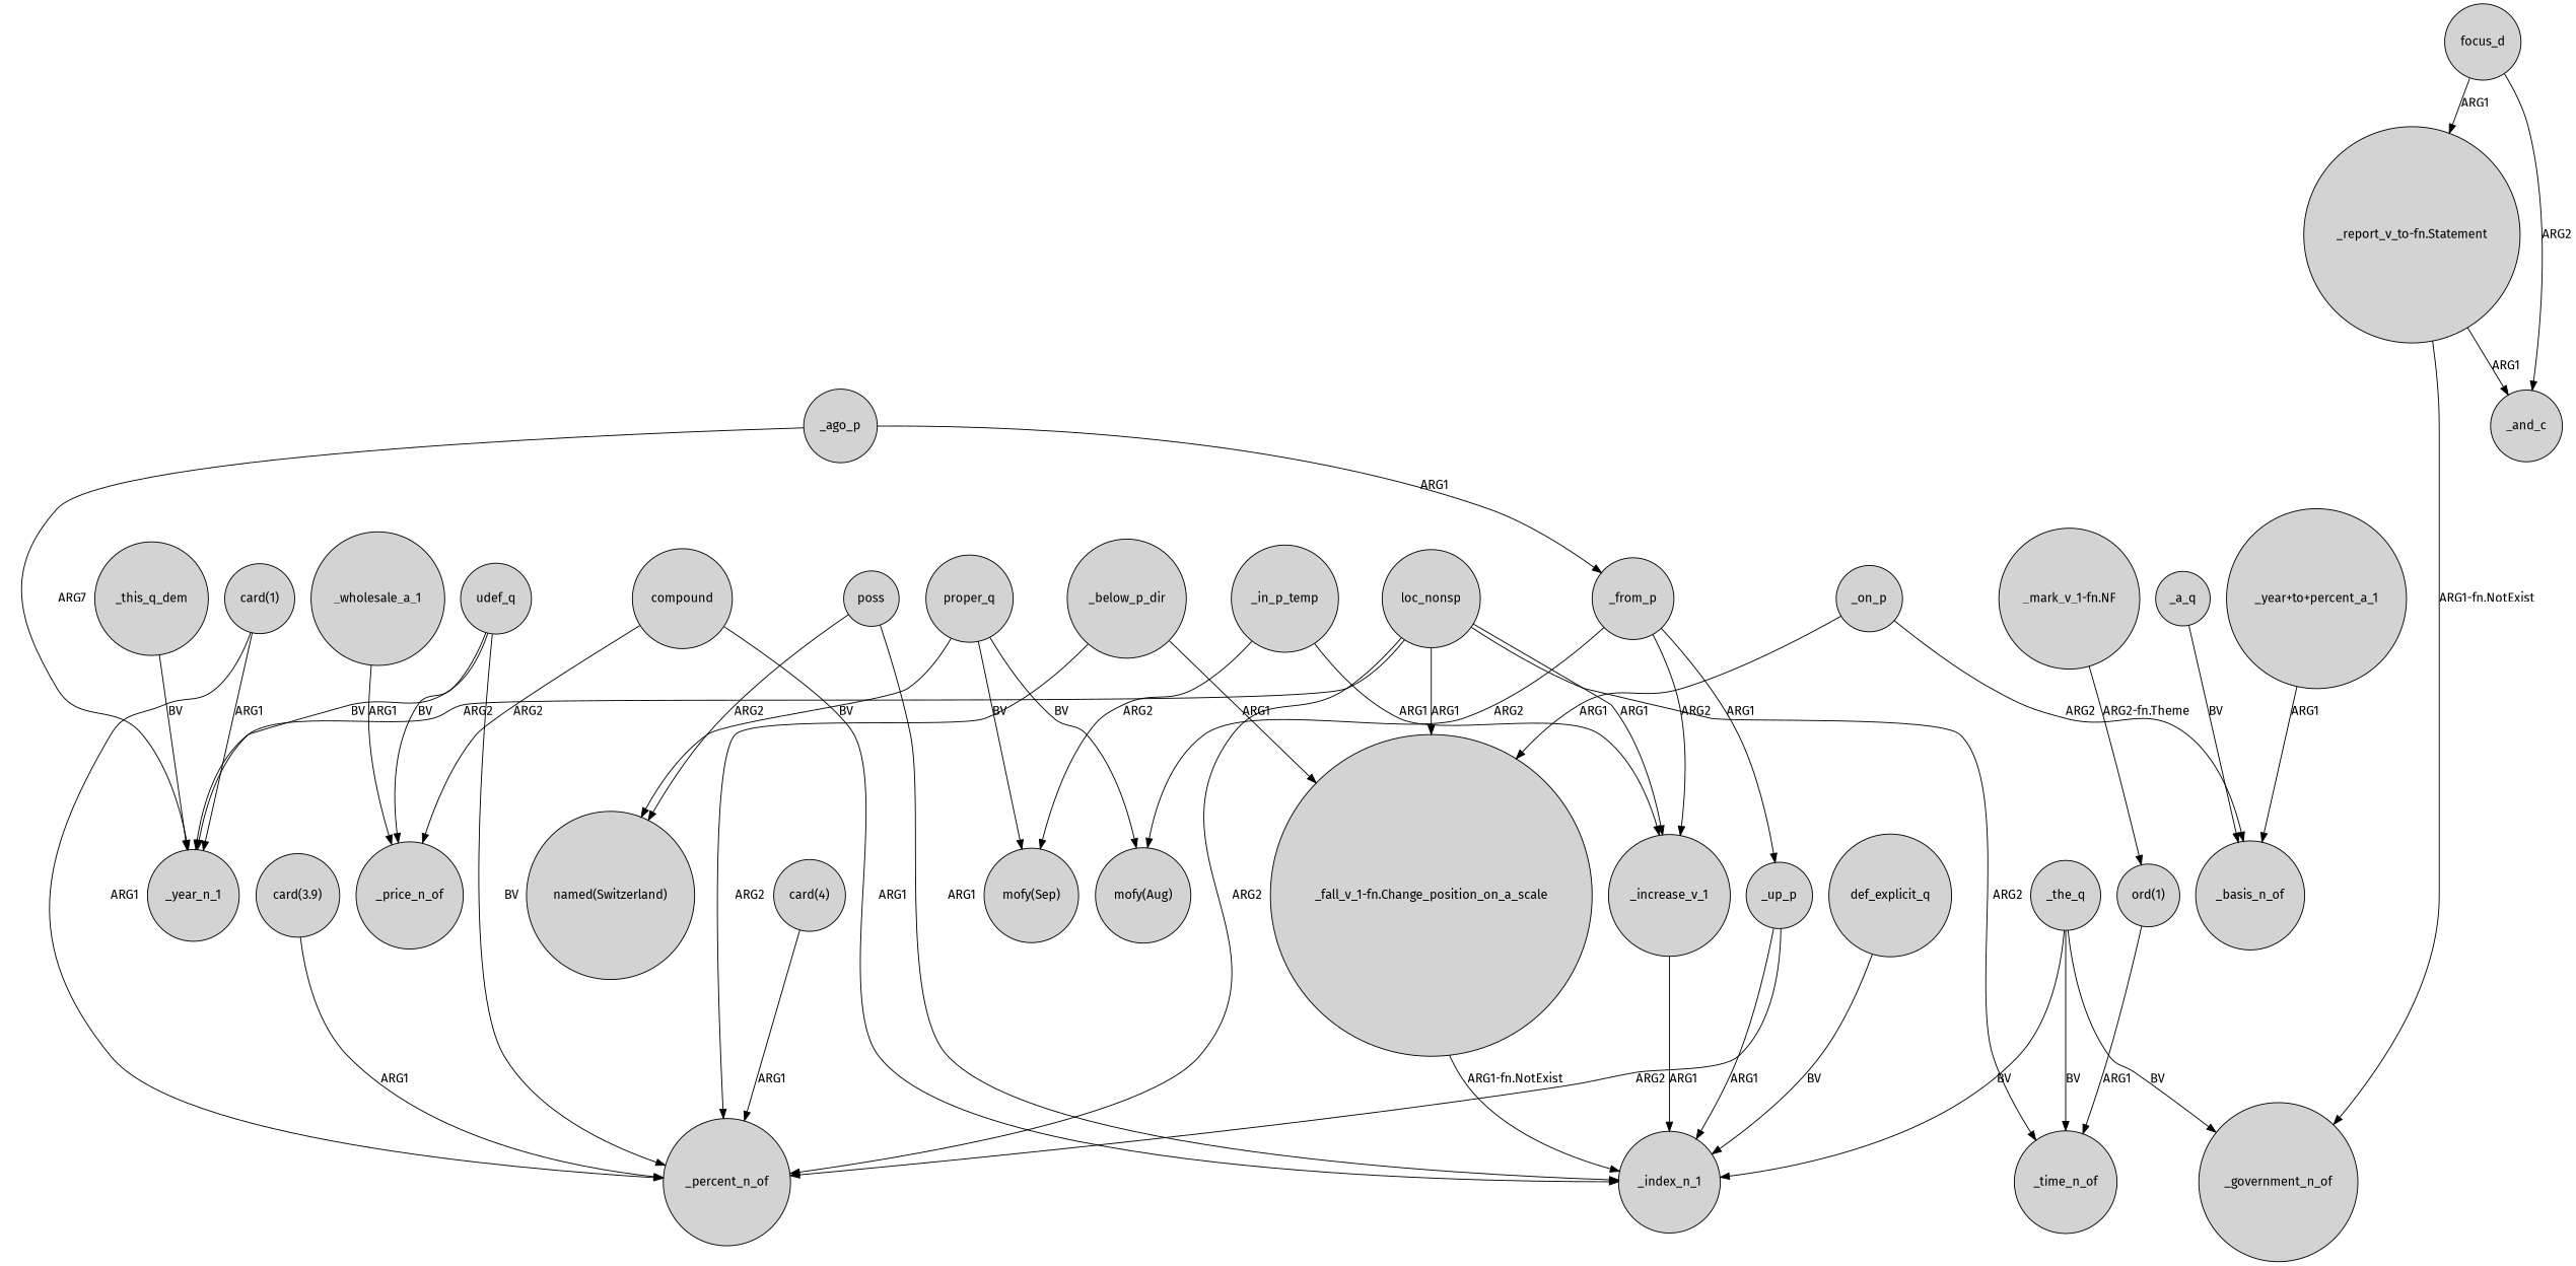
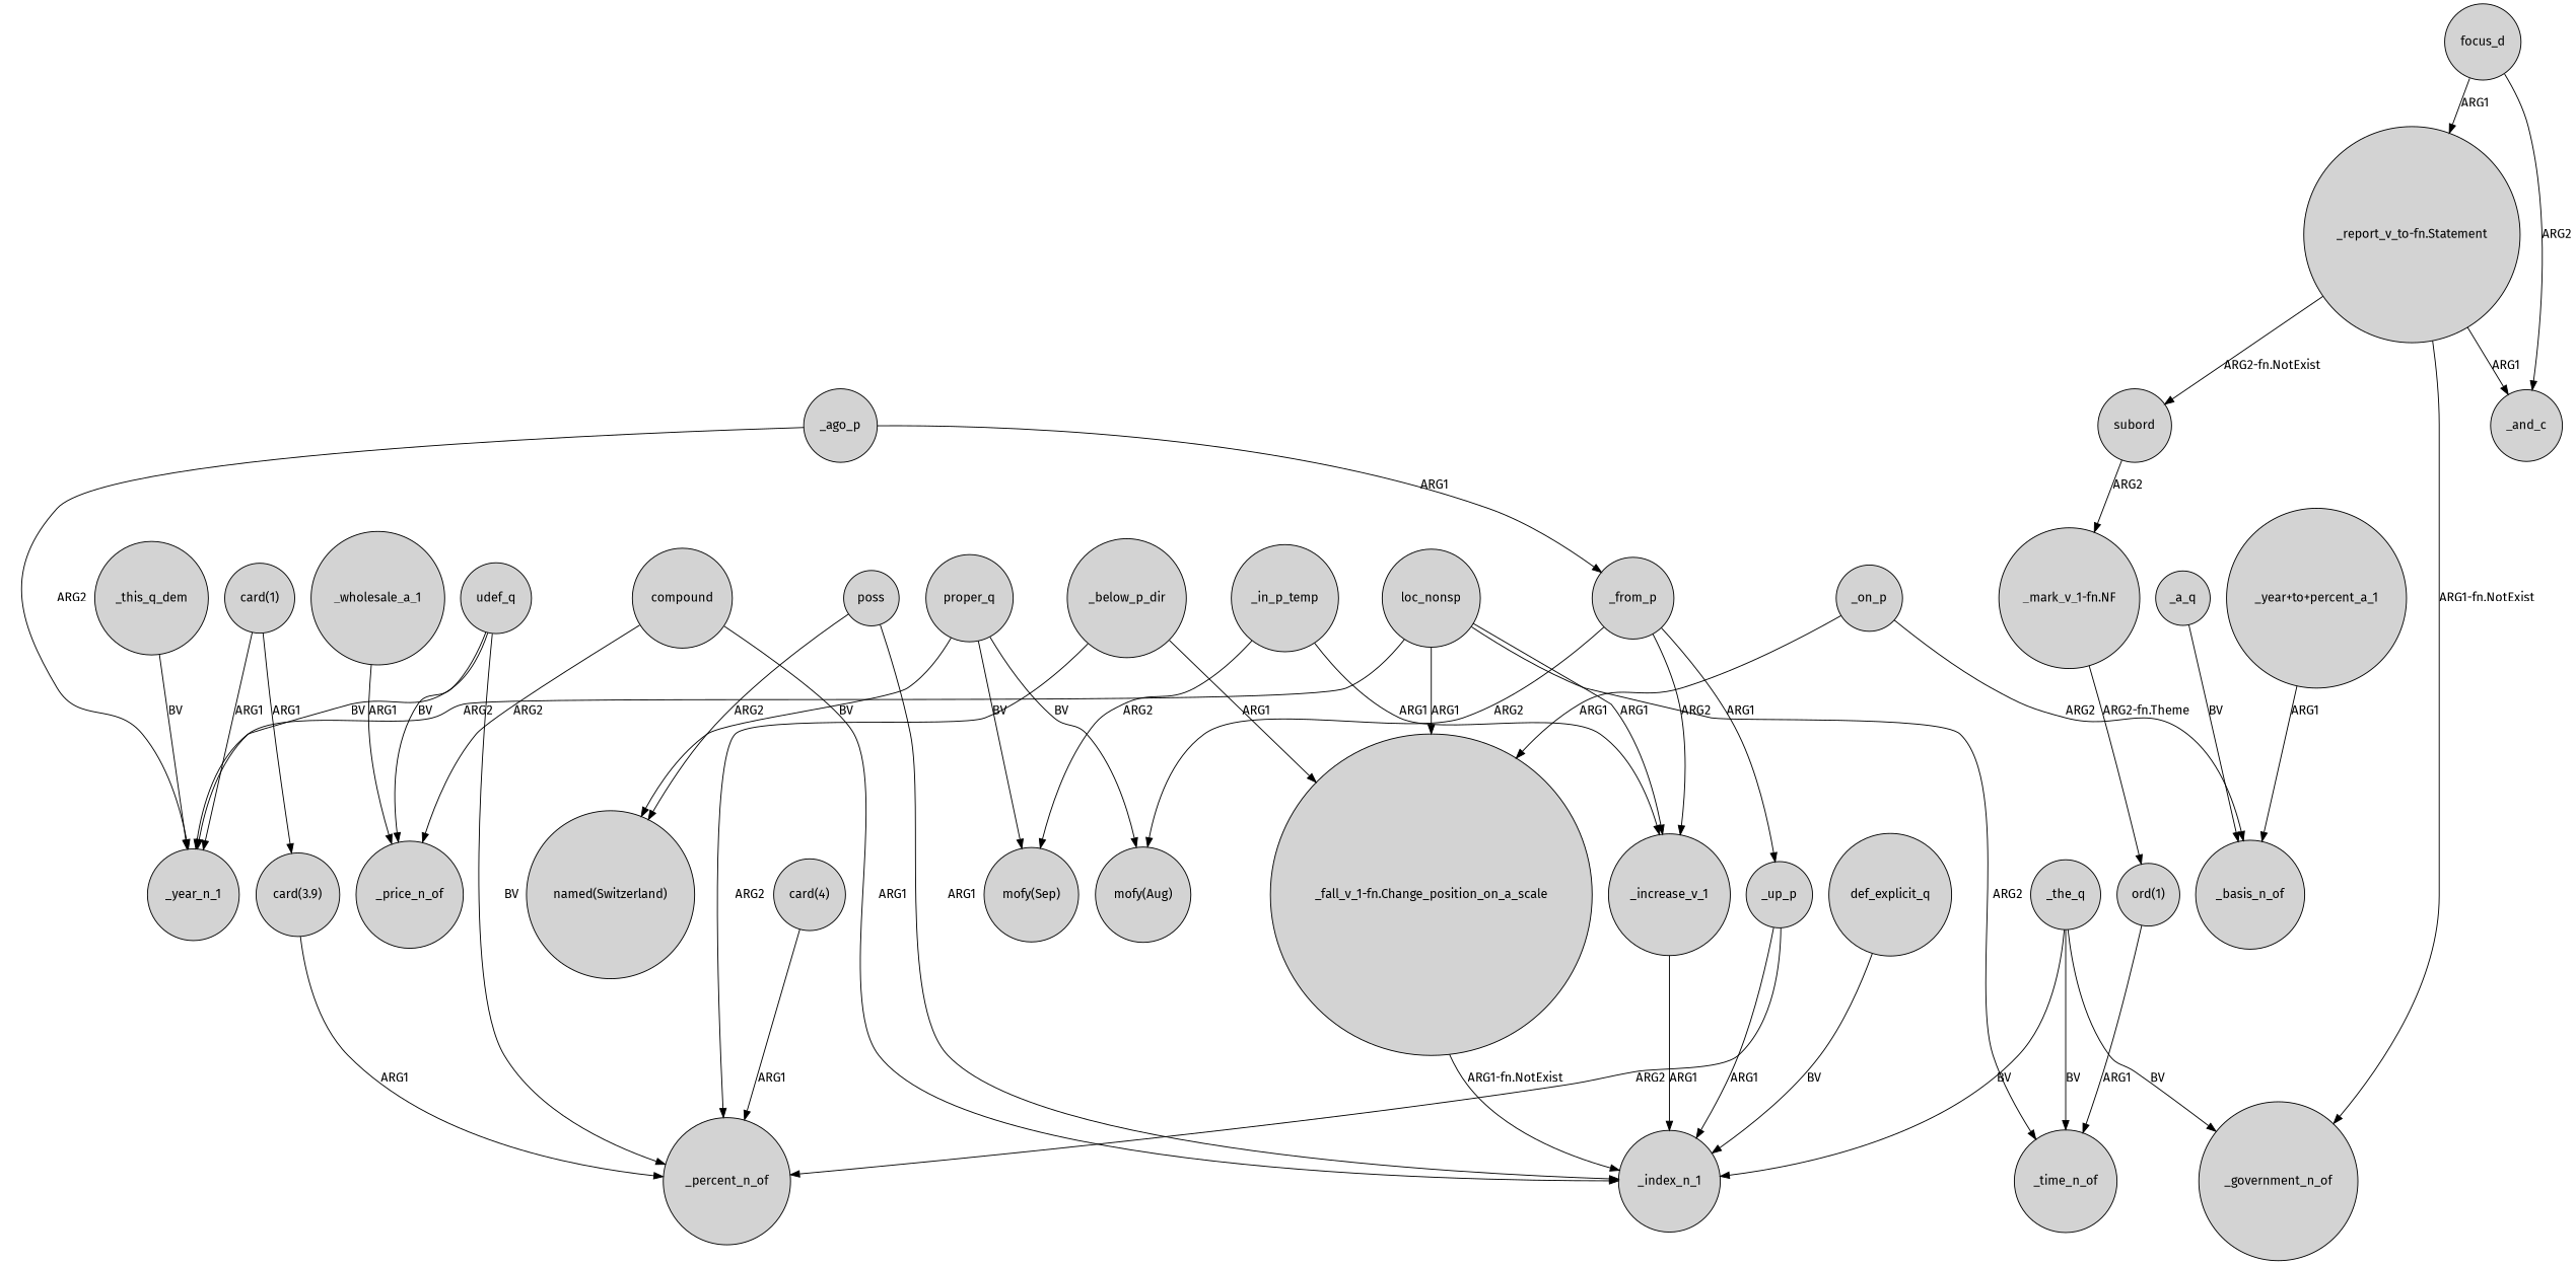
  digraph {
    fontname="Fira Sans"
    node [fontname="Fira Sans" shape=circle style=filled]
    edge [fontname="Fira Sans"]
    "card(1)"
    _percent_n_of
    _year_n_1
    focus_d
    "_report_v_to-fn.Statement"
    _and_c
    _government_n_of
+   subord
    "_mark_v_1-fn.NF"
    compound
    _price_n_of
    _index_n_1
    "ord(1)"
    udef_q
    _from_p
    _increase_v_1
    _up_p
    "mofy(Aug)"
    "card(3.9)"
    def_explicit_q
    loc_nonsp
    _time_n_of
    "_fall_v_1-fn.Change_position_on_a_scale"
    _below_p_dir
    proper_q
    "named(Switzerland)"
    "mofy(Sep)"
    _a_q
    _basis_n_of
    n30 [label="_year+to+percent_a_1"]
    poss
    _wholesale_a_1
    _ago_p
    _the_q
    _on_p
    "card(4)"
    _in_p_temp
    _this_q_dem
-   "card(1)" -> _percent_n_of [label=ARG1]
+   "card(1)" -> "card(3.9)" [label=ARG1]
    "card(1)" -> _year_n_1 [label=ARG1]
    focus_d -> "_report_v_to-fn.Statement" [label=ARG1]
    focus_d -> _and_c [label=ARG2]
    "_report_v_to-fn.Statement" -> _and_c [label=ARG1]
    "_report_v_to-fn.Statement" -> _government_n_of [label="ARG1-fn.NotExist"]
+   "_report_v_to-fn.Statement" -> subord [label="ARG2-fn.NotExist"]
+   subord -> "_mark_v_1-fn.NF" [label=ARG2]
    "_mark_v_1-fn.NF" -> "ord(1)" [label="ARG2-fn.Theme"]
    compound -> _price_n_of [label=ARG2]
    compound -> _index_n_1 [label=ARG1]
    "ord(1)" -> _time_n_of [label=ARG1]
    udef_q -> _percent_n_of [label=BV]
    udef_q -> _year_n_1 [label=BV]
    udef_q -> _price_n_of [label=BV]
    _from_p -> _increase_v_1 [label=ARG2]
    _from_p -> _up_p [label=ARG1]
    _from_p -> "mofy(Aug)" [label=ARG2]
    _increase_v_1 -> _index_n_1 [label=ARG1]
    _up_p -> _percent_n_of [label=ARG2]
    _up_p -> _index_n_1 [label=ARG1]
    "card(3.9)" -> _percent_n_of [label=ARG1]
    def_explicit_q -> _index_n_1 [label=BV]
-   loc_nonsp -> _percent_n_of [label=ARG2]
    loc_nonsp -> _year_n_1 [label=ARG2]
    loc_nonsp -> _increase_v_1 [label=ARG1]
    loc_nonsp -> _time_n_of [label=ARG2]
    loc_nonsp -> "_fall_v_1-fn.Change_position_on_a_scale" [label=ARG1]
    "_fall_v_1-fn.Change_position_on_a_scale" -> _index_n_1 [label="ARG1-fn.NotExist"]
    _below_p_dir -> _percent_n_of [label=ARG2]
    _below_p_dir -> "_fall_v_1-fn.Change_position_on_a_scale" [label=ARG1]
    proper_q -> "mofy(Aug)" [label=BV]
    proper_q -> "named(Switzerland)" [label=BV]
    proper_q -> "mofy(Sep)" [label=BV]
    _a_q -> _basis_n_of [label=BV]
    n30 -> _basis_n_of [label=ARG1]
    poss -> _index_n_1 [label=ARG1]
    poss -> "named(Switzerland)" [label=ARG2]
    _wholesale_a_1 -> _price_n_of [label=ARG1]
-   _ago_p -> _year_n_1 [label=ARG7]
+   _ago_p -> _year_n_1 [label=ARG2]
    _ago_p -> _from_p [label=ARG1]
    _the_q -> _government_n_of [label=BV]
    _the_q -> _index_n_1 [label=BV]
    _the_q -> _time_n_of [label=BV]
    _on_p -> "_fall_v_1-fn.Change_position_on_a_scale" [label=ARG1]
    _on_p -> _basis_n_of [label=ARG2]
    "card(4)" -> _percent_n_of [label=ARG1]
    _in_p_temp -> _increase_v_1 [label=ARG1]
    _in_p_temp -> "mofy(Sep)" [label=ARG2]
    _this_q_dem -> _year_n_1 [label=BV]
  }
